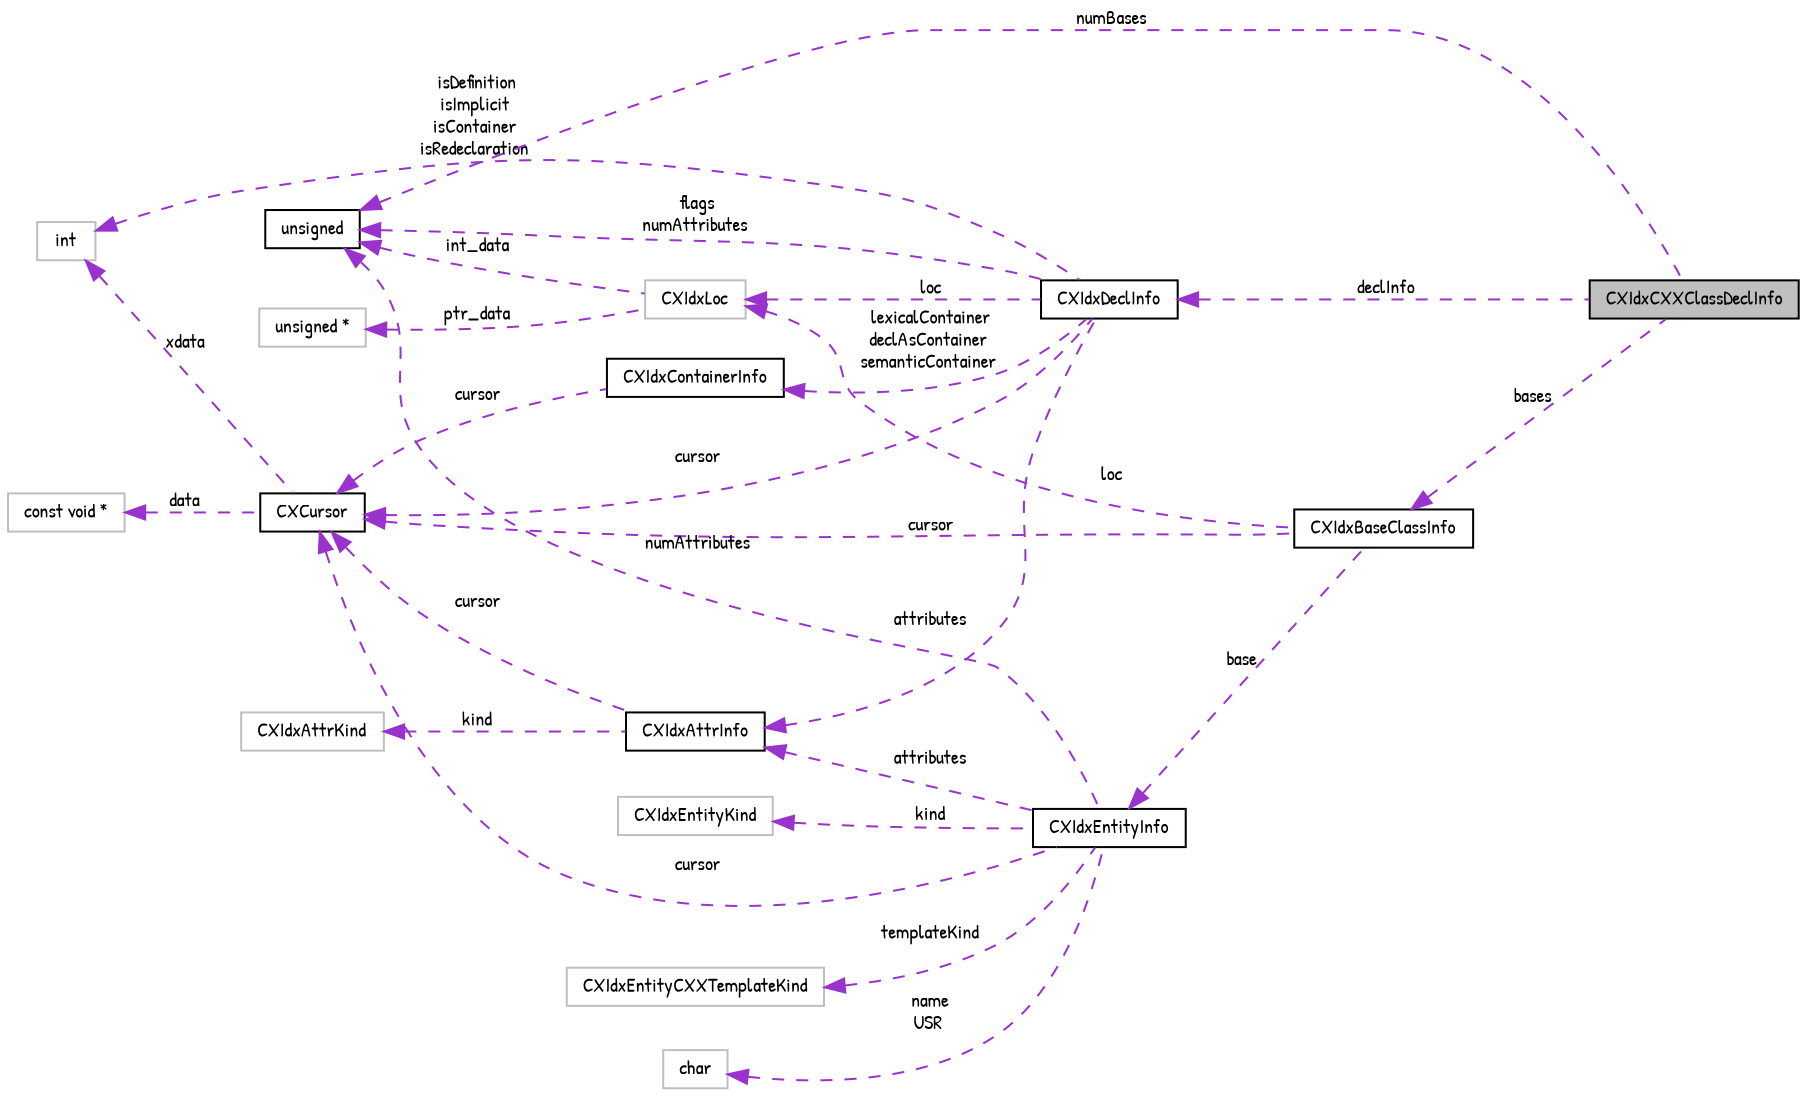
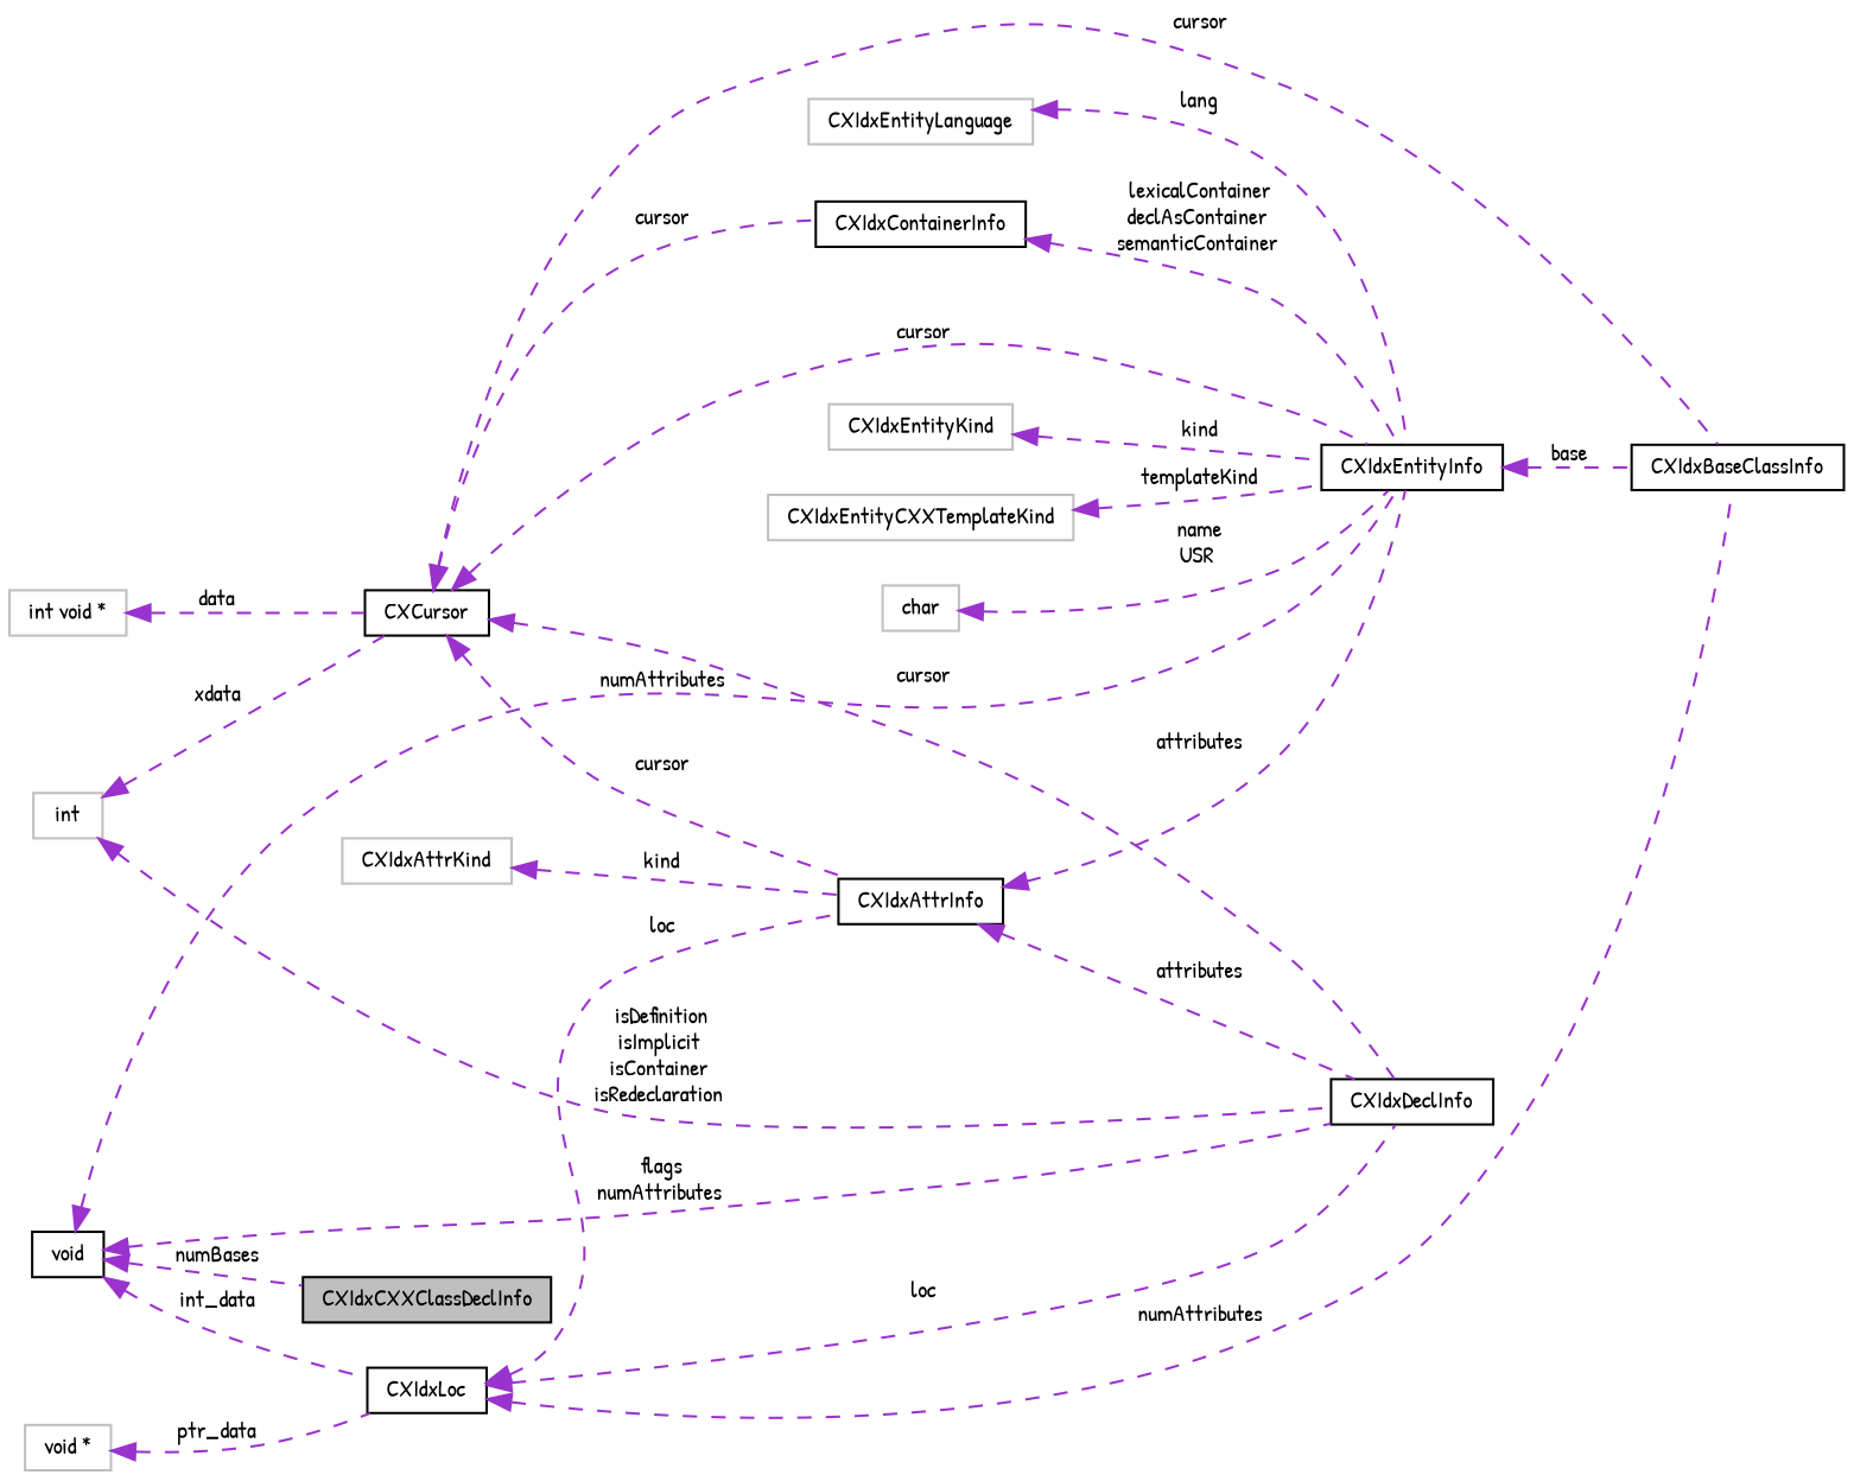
  digraph {
    fontname="Patrick Hand"
    rankdir=LR
    node [color=black fontname="Patrick Hand" fontsize=10 shape=record]
    edge [color=darkorchid3 dir=back fontname="Patrick Hand" fontsize=10 labelfontname=Helvetica labelfontsize=10 style=dashed]
    n1 [fillcolor=grey75 fontcolor=black height=0.2 label=CXIdxCXXClassDeclInfo style=filled width=0.4]
    n2 [height=0.2 label=CXIdxBaseClassInfo width=0.4]
    n3 [height=0.2 label=CXCursor width=0.4]
    n4 [height=0.2 label=CXIdxEntityInfo width=0.4]
    n5 [height=0.2 label=CXIdxAttrInfo width=0.4]
    n6 [height=0.2 label=CXIdxDeclInfo width=0.4]
    n7 [height=0.2 label=CXIdxContainerInfo width=0.4]
-   n8 [color=grey75 height=0.2 label="const void *" width=0.4]
+   n8 [color=grey75 height=0.2 label="int void *" width=0.4]
    n9 [color=grey75 height=0.2 label=int width=0.4]
-   n10 [color=grey75 height=0.2 label=CXIdxLoc width=0.4]
-   n11 [height=0.2 label=unsigned width=0.4]
-   n12 [color=grey75 height=0.2 label="unsigned *" width=0.4]
+   n10 [height=0.2 label=CXIdxLoc width=0.4]
+   n11 [height=0.2 label=void width=0.4]
+   n12 [color=grey75 height=0.2 label="void *" width=0.4]
    n13 [color=grey75 height=0.2 label=CXIdxEntityKind width=0.4]
    n14 [color=grey75 height=0.2 label=CXIdxEntityCXXTemplateKind width=0.4]
    n15 [color=grey75 height=0.2 label=char width=0.4]
    n16 [color=grey75 height=0.2 label=CXIdxAttrKind width=0.4]
-   n2 -> n1 [label=" bases"]
+   n17 [color=grey75 height=0.2 label=CXIdxEntityLanguage width=0.4]
    n3 -> n2 [label=" cursor"]
    n3 -> n4 [label=" cursor"]
    n3 -> n5 [label=" cursor"]
    n3 -> n6 [label=" cursor"]
    n3 -> n7 [label=" cursor"]
    n4 -> n2 [label=" base"]
    n5 -> n4 [label=" attributes"]
    n5 -> n6 [label=" attributes"]
-   n6 -> n1 [label=" declInfo"]
-   n7 -> n6 [label=" lexicalContainer\ndeclAsContainer\nsemanticContainer"]
+   n7 -> n4 [label=" lexicalContainer\ndeclAsContainer\nsemanticContainer"]
    n8 -> n3 [label=" data"]
    n9 -> n3 [label=" xdata"]
    n9 -> n6 [label=" isDefinition\nisImplicit\nisContainer\nisRedeclaration"]
-   n10 -> n2 [label=" loc"]
+   n10 -> n2 [label=" numAttributes"]
+   n10 -> n5 [label=" loc"]
    n10 -> n6 [label=" loc"]
    n11 -> n1 [label=" numBases"]
    n11 -> n4 [label=" numAttributes"]
    n11 -> n6 [label=" flags\nnumAttributes"]
    n11 -> n10 [label=" int_data"]
    n12 -> n10 [label=" ptr_data"]
    n13 -> n4 [label=" kind"]
    n14 -> n4 [label=" templateKind"]
    n15 -> n4 [label=" name\nUSR"]
    n16 -> n5 [label=" kind"]
+   n17 -> n4 [label=" lang"]
  }
